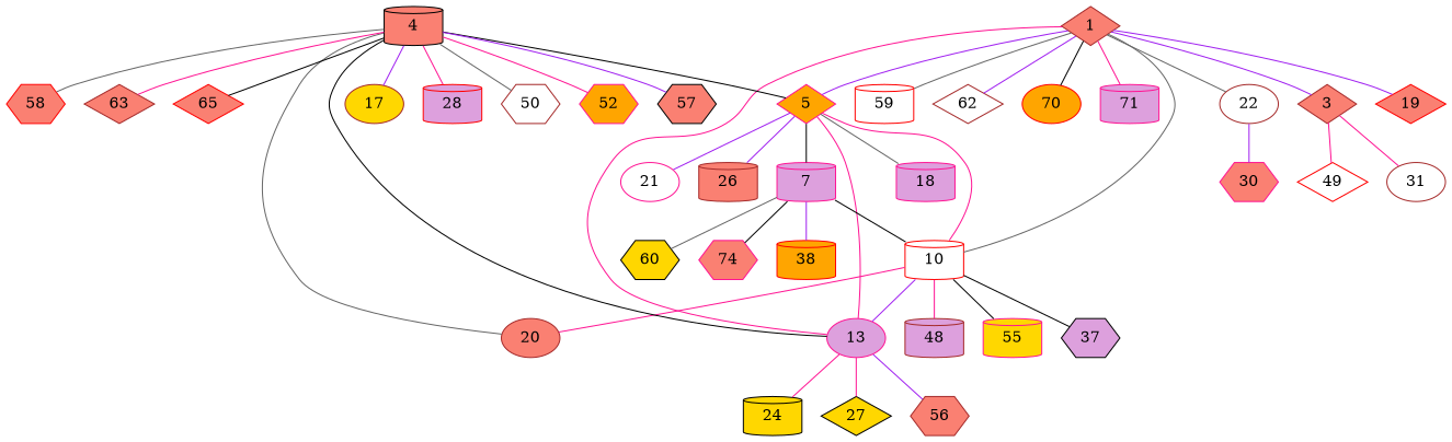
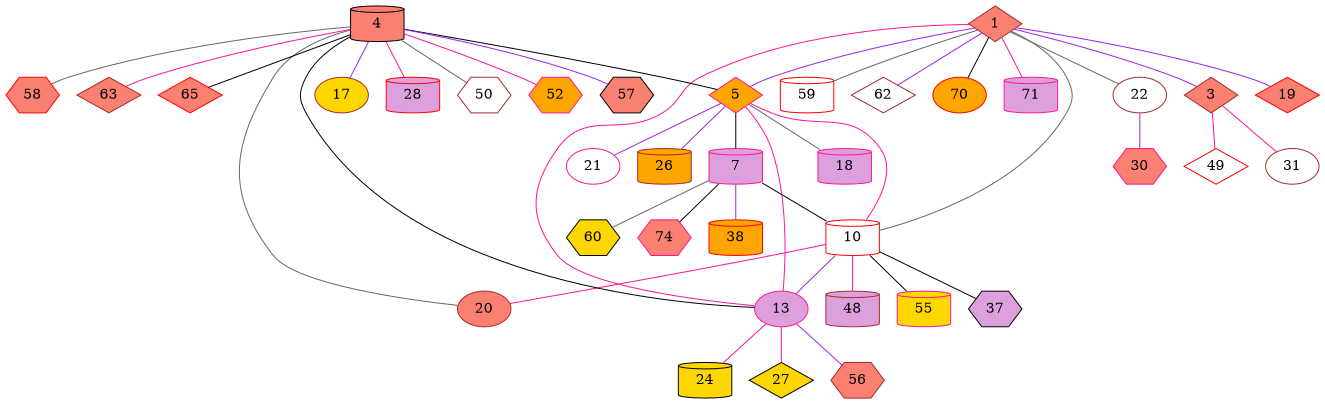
  graph {
    node [color=brown fillcolor=salmon shape=cylinder style=filled]
    edge [color=deeppink]
    1 [shape=diamond super="+29+23+2"]
    3 [shape=diamond super="+36"]
    5 [color=deeppink fillcolor=orange shape=diamond super="+6+9+45+73"]
    10 [color=red fillcolor=white super="+11+12"]
    13 [color=deeppink fillcolor=plum shape=ellipse super="+64+69+51+39+14"]
    19 [color=red shape=diamond]
    22 [fillcolor=white shape=ellipse super="+67+34"]
    59 [color=red fillcolor=white]
    62 [fillcolor=white shape=diamond super="+66"]
    70 [color=red fillcolor=orange shape=ellipse]
    71 [color=deeppink fillcolor=plum]
    31 [fillcolor=white shape=ellipse]
    49 [color=red fillcolor=white shape=diamond]
    7 [color=deeppink fillcolor=plum super="+8+33+46"]
    18 [color=deeppink fillcolor=plum]
    21 [color=deeppink fillcolor=white shape=ellipse]
-   26
+   26 [fillcolor=orange]
    20 [shape=ellipse]
    37 [color=black fillcolor=plum shape=hexagon]
    48 [fillcolor=plum]
    55 [color=deeppink fillcolor=gold super="+72"]
    24 [color=black fillcolor=gold super="+61+68+43"]
    27 [color=black fillcolor=gold shape=diamond]
    56 [shape=hexagon]
    30 [color=deeppink shape=hexagon]
    4 [color=black super="+16"]
    17 [fillcolor=gold shape=ellipse]
    28 [color=red fillcolor=plum]
    50 [fillcolor=white shape=hexagon]
    52 [color=deeppink fillcolor=orange shape=hexagon]
    57 [color=black shape=hexagon]
    58 [color=red shape=hexagon]
    63 [shape=diamond]
    65 [color=red shape=diamond]
    38 [color=red fillcolor=orange]
    60 [color=black fillcolor=gold shape=hexagon]
    74 [color=deeppink shape=hexagon]
    1 -- 3 [color=purple weight=2]
    1 -- 5 [color=purple weight=2]
    1 -- 10 [color=gray40]
    1 -- 13
    1 -- 19 [color=purple]
    1 -- 22 [color=gray40]
    1 -- 59 [color=gray40]
    1 -- 62 [color=purple]
    1 -- 70 [color=black]
    1 -- 71
    3 -- 31
    3 -- 49
    5 -- 10
    5 -- 13 [weight=2]
    5 -- 7 [color=black weight=4]
    5 -- 18 [color=gray40]
    5 -- 21 [color=purple]
    5 -- 26 [color=purple]
    10 -- 13 [color=purple weight=2]
    10 -- 20
    10 -- 37 [color=black]
    10 -- 48
    10 -- 55 [color=black]
    13 -- 24
    13 -- 27
    13 -- 56 [color=purple]
    22 -- 30 [color=purple]
    7 -- 10 [color=black]
    7 -- 38 [color=purple]
    7 -- 60 [color=gray40]
    7 -- 74 [color=black]
    4 -- 5 [color=black weight=2]
    4 -- 13 [color=black]
    4 -- 20 [color=gray40]
    4 -- 17 [color=purple]
    4 -- 28
    4 -- 50 [color=gray40]
    4 -- 52
    4 -- 57 [color=purple]
    4 -- 58 [color=gray40]
    4 -- 63
    4 -- 65 [color=black]
  }
